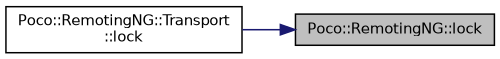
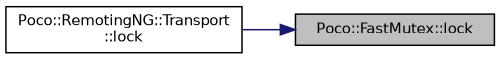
  digraph {
    rankdir=RL
    node [color=black fontname=Helvetica fontsize=10 shape=record style=filled]
-   n1 [fillcolor=grey75 fontcolor=black height=0.2 label="Poco::RemotingNG::lock" width=0.4]
+   n1 [fillcolor=grey75 fontcolor=black height=0.2 label="Poco::FastMutex::lock" width=0.4]
    n2 [fillcolor=white height=0.2 label="Poco::RemotingNG::Transport\l::lock" width=0.4]
    n1 -> n2 [color=midnightblue dir=back fontname=Helvetica fontsize=10 labelfontname=Helvetica labelfontsize=10 style=solid]
  }
